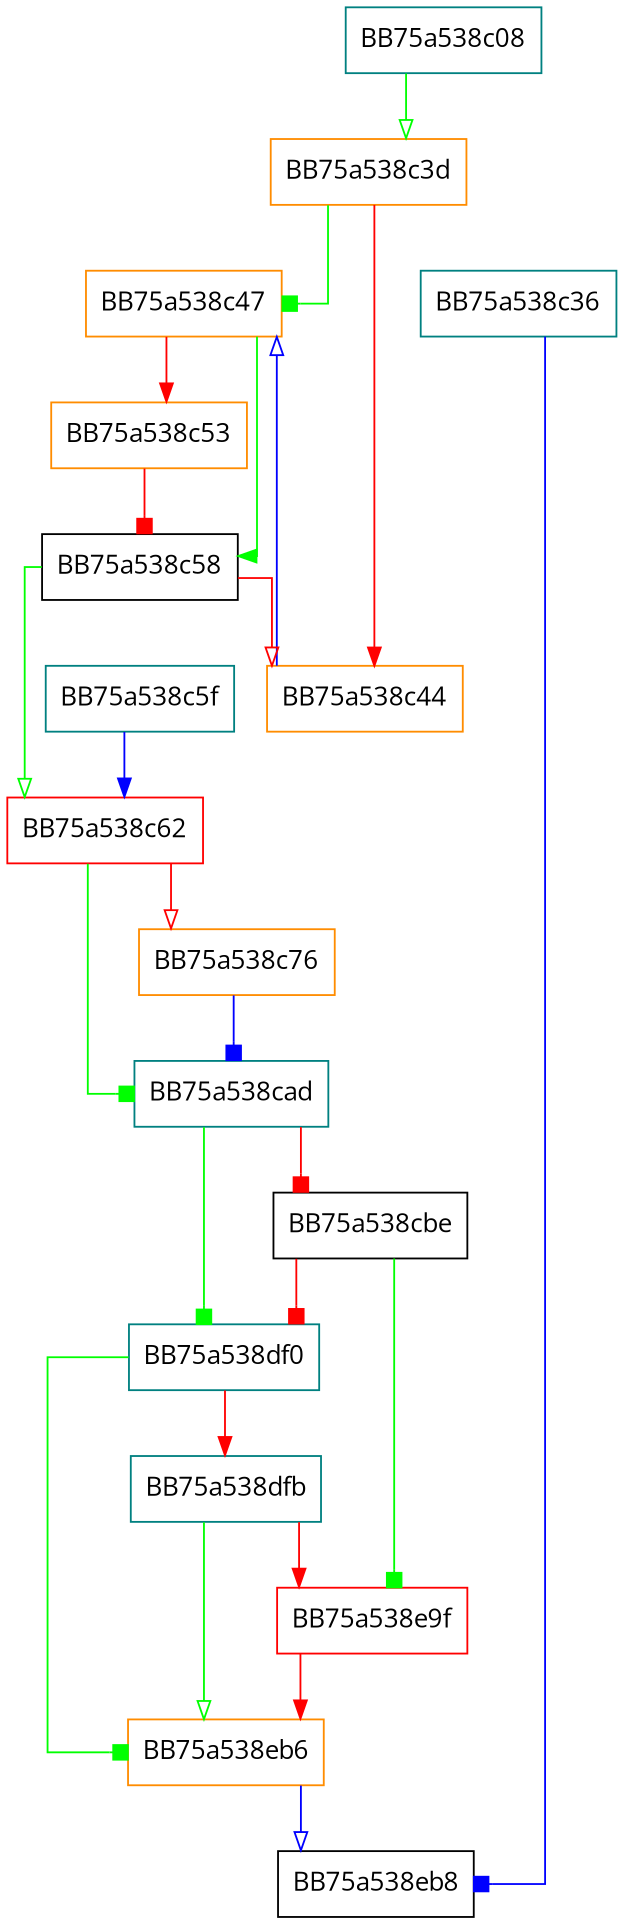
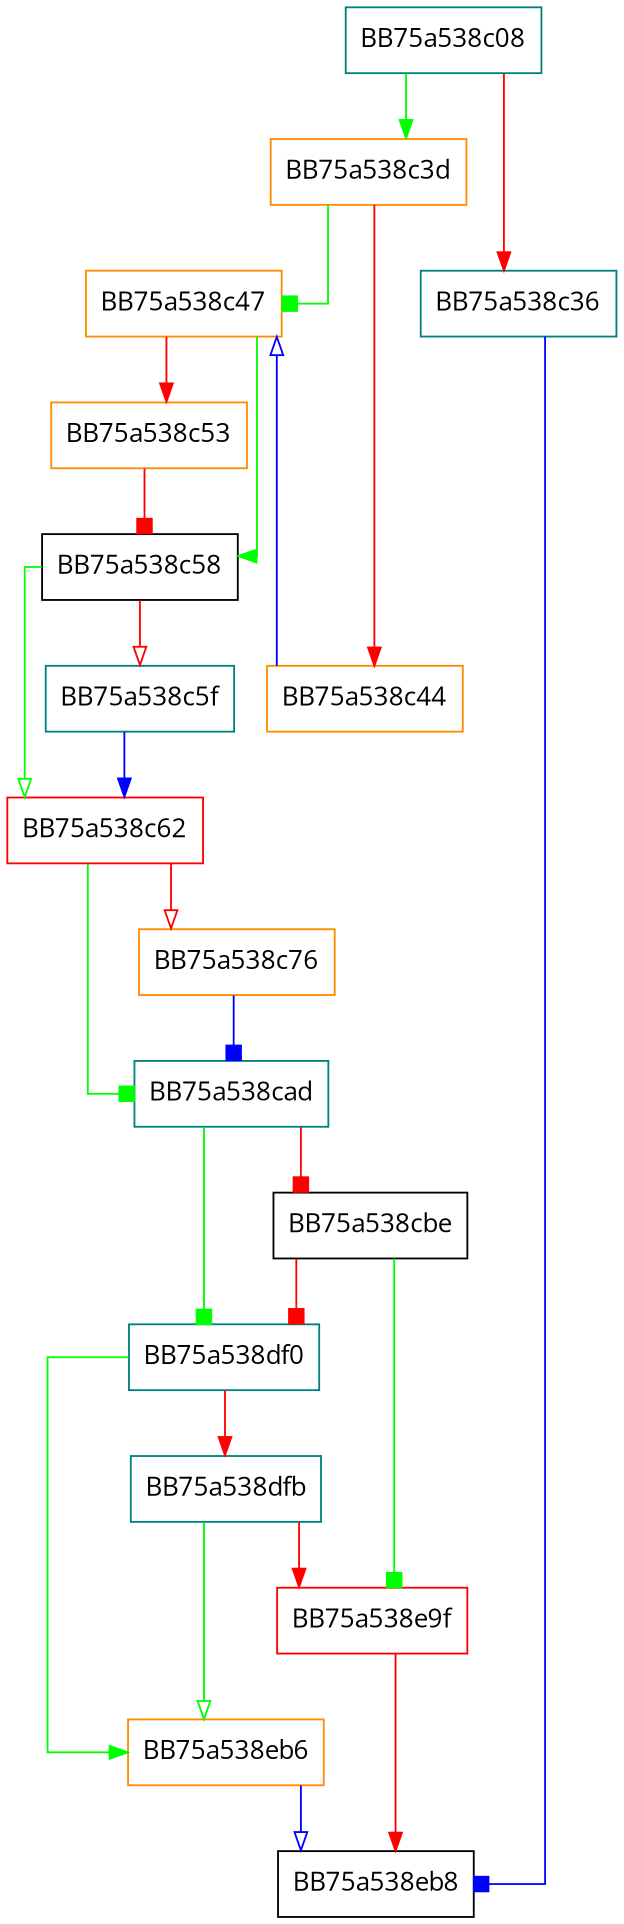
  digraph {
    fontname="Open Sans"
    splines=ortho
    node [color=darkorange fontname="Open Sans" shape=box]
    edge [arrowhead=normal color=red fontname="Open Sans"]
    BB75a538c3d
    BB75a538c08 [color=teal]
    BB75a538c36 [color=teal]
    BB75a538c47
    BB75a538c44
    BB75a538eb8 [color=black]
    BB75a538c58 [color=black]
    BB75a538c53
    BB75a538c62 [color=red]
    BB75a538c5f [color=teal]
    BB75a538cad [color=teal]
    BB75a538c76
    BB75a538df0 [color=teal]
    BB75a538cbe [color=black]
    BB75a538eb6
    BB75a538dfb [color=teal]
    BB75a538e9f [color=red]
    BB75a538c3d -> BB75a538c47 [arrowhead=box color=green]
    BB75a538c3d -> BB75a538c44
-   BB75a538c08 -> BB75a538c3d [arrowhead=onormal color=green]
+   BB75a538c08 -> BB75a538c3d [color=green]
+   BB75a538c08 -> BB75a538c36
    BB75a538c36 -> BB75a538eb8 [arrowhead=box color=blue]
    BB75a538c47 -> BB75a538c58 [color=green]
    BB75a538c47 -> BB75a538c53
    BB75a538c44 -> BB75a538c47 [arrowhead=onormal color=blue]
    BB75a538c58 -> BB75a538c62 [arrowhead=onormal color=green]
-   BB75a538c58 -> BB75a538c44 [arrowhead=onormal]
+   BB75a538c58 -> BB75a538c5f [arrowhead=onormal]
    BB75a538c53 -> BB75a538c58 [arrowhead=box]
    BB75a538c62 -> BB75a538cad [arrowhead=box color=green]
    BB75a538c62 -> BB75a538c76 [arrowhead=onormal]
    BB75a538c5f -> BB75a538c62 [color=blue]
    BB75a538cad -> BB75a538df0 [arrowhead=box color=green]
    BB75a538cad -> BB75a538cbe [arrowhead=box]
    BB75a538c76 -> BB75a538cad [arrowhead=box color=blue]
-   BB75a538df0 -> BB75a538eb6 [arrowhead=box color=green]
+   BB75a538df0 -> BB75a538eb6 [color=green]
    BB75a538df0 -> BB75a538dfb
    BB75a538cbe -> BB75a538df0 [arrowhead=box]
    BB75a538cbe -> BB75a538e9f [arrowhead=box color=green]
    BB75a538eb6 -> BB75a538eb8 [arrowhead=onormal color=blue]
    BB75a538dfb -> BB75a538eb6 [arrowhead=onormal color=green]
    BB75a538dfb -> BB75a538e9f
-   BB75a538e9f -> BB75a538eb6
+   BB75a538e9f -> BB75a538eb8
  }
